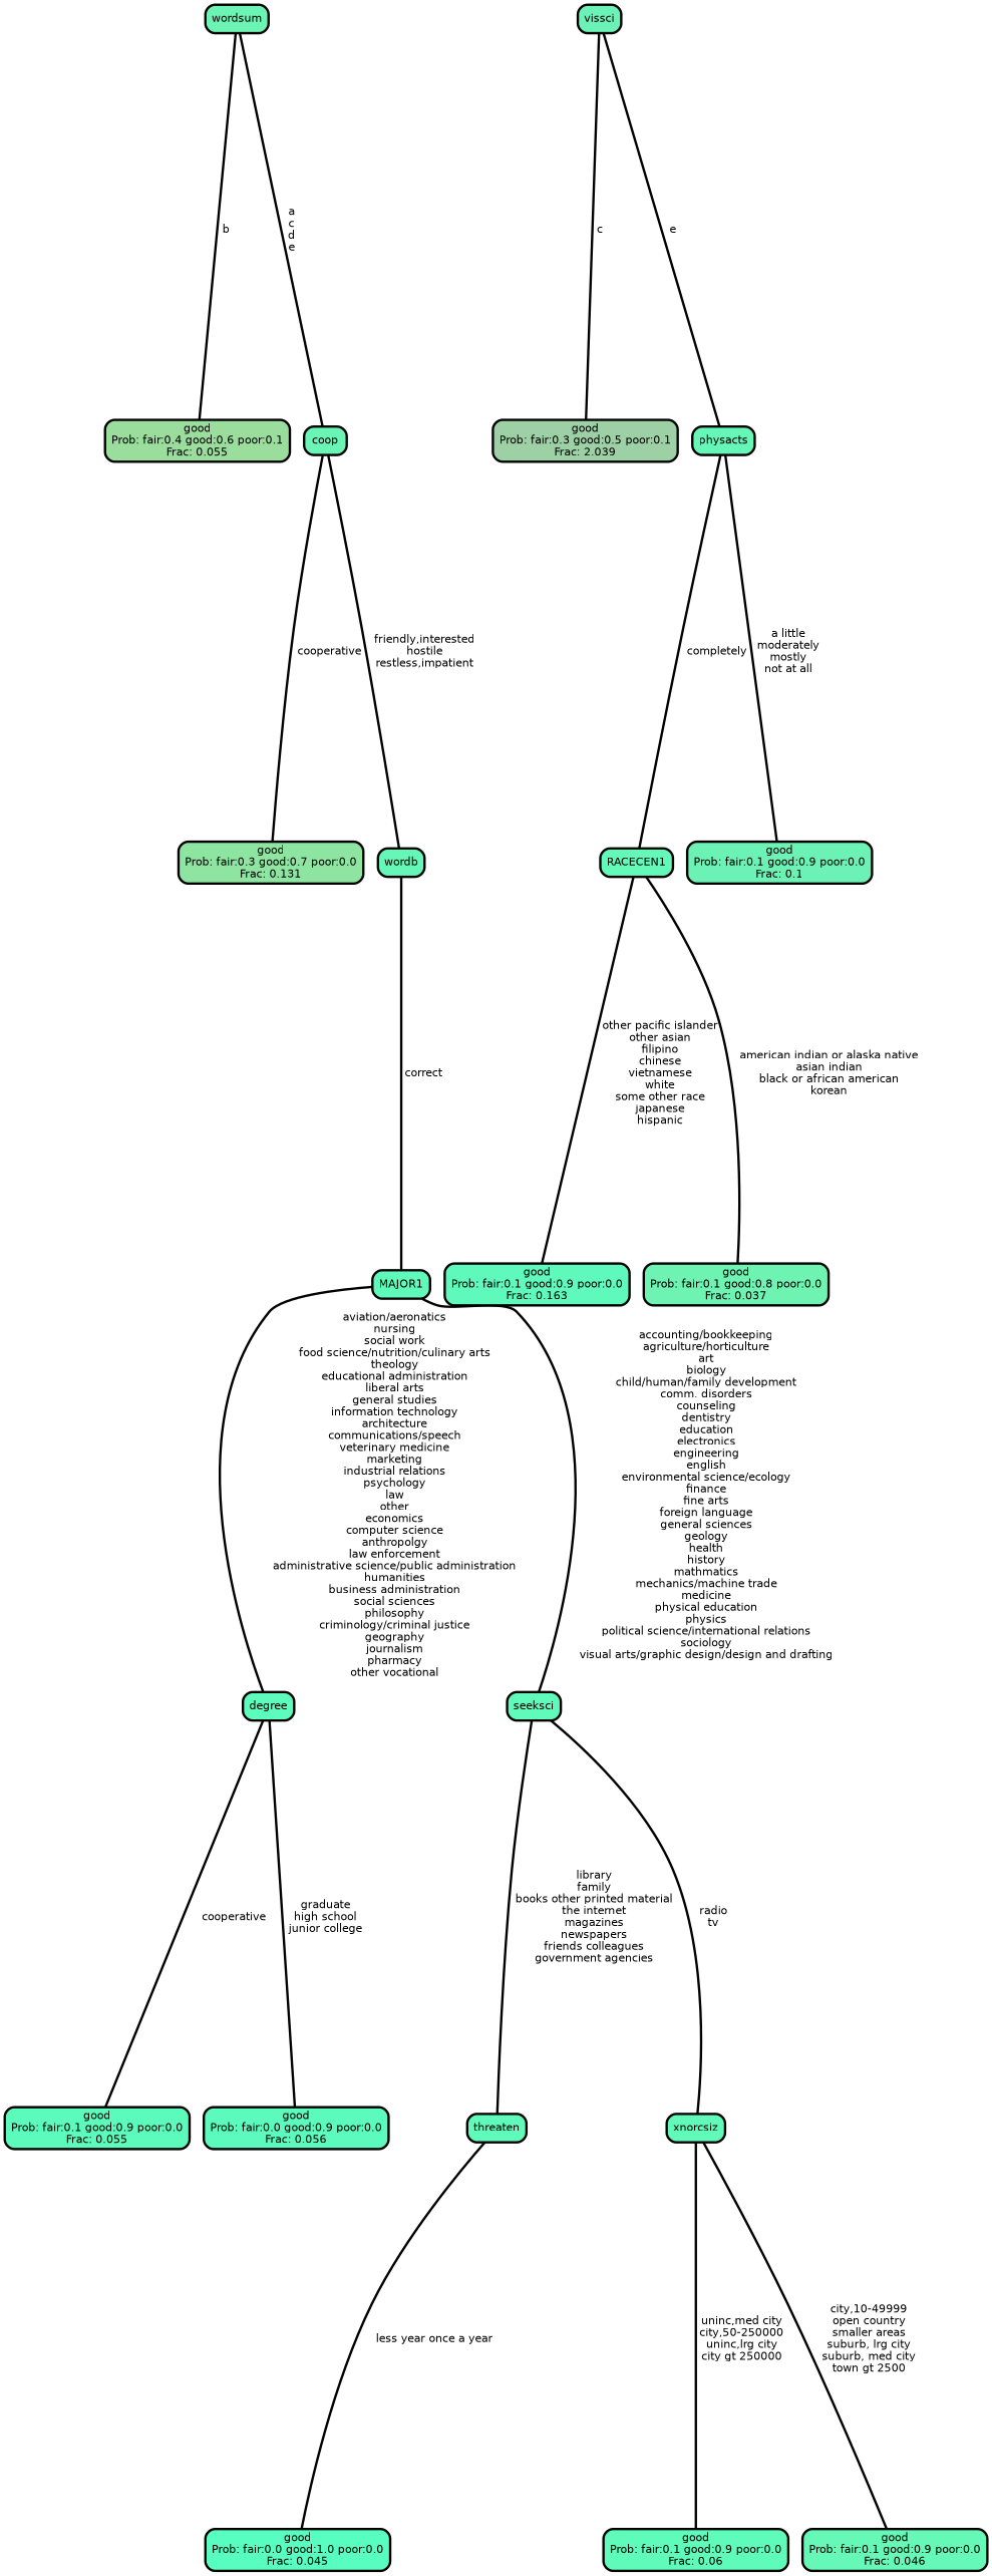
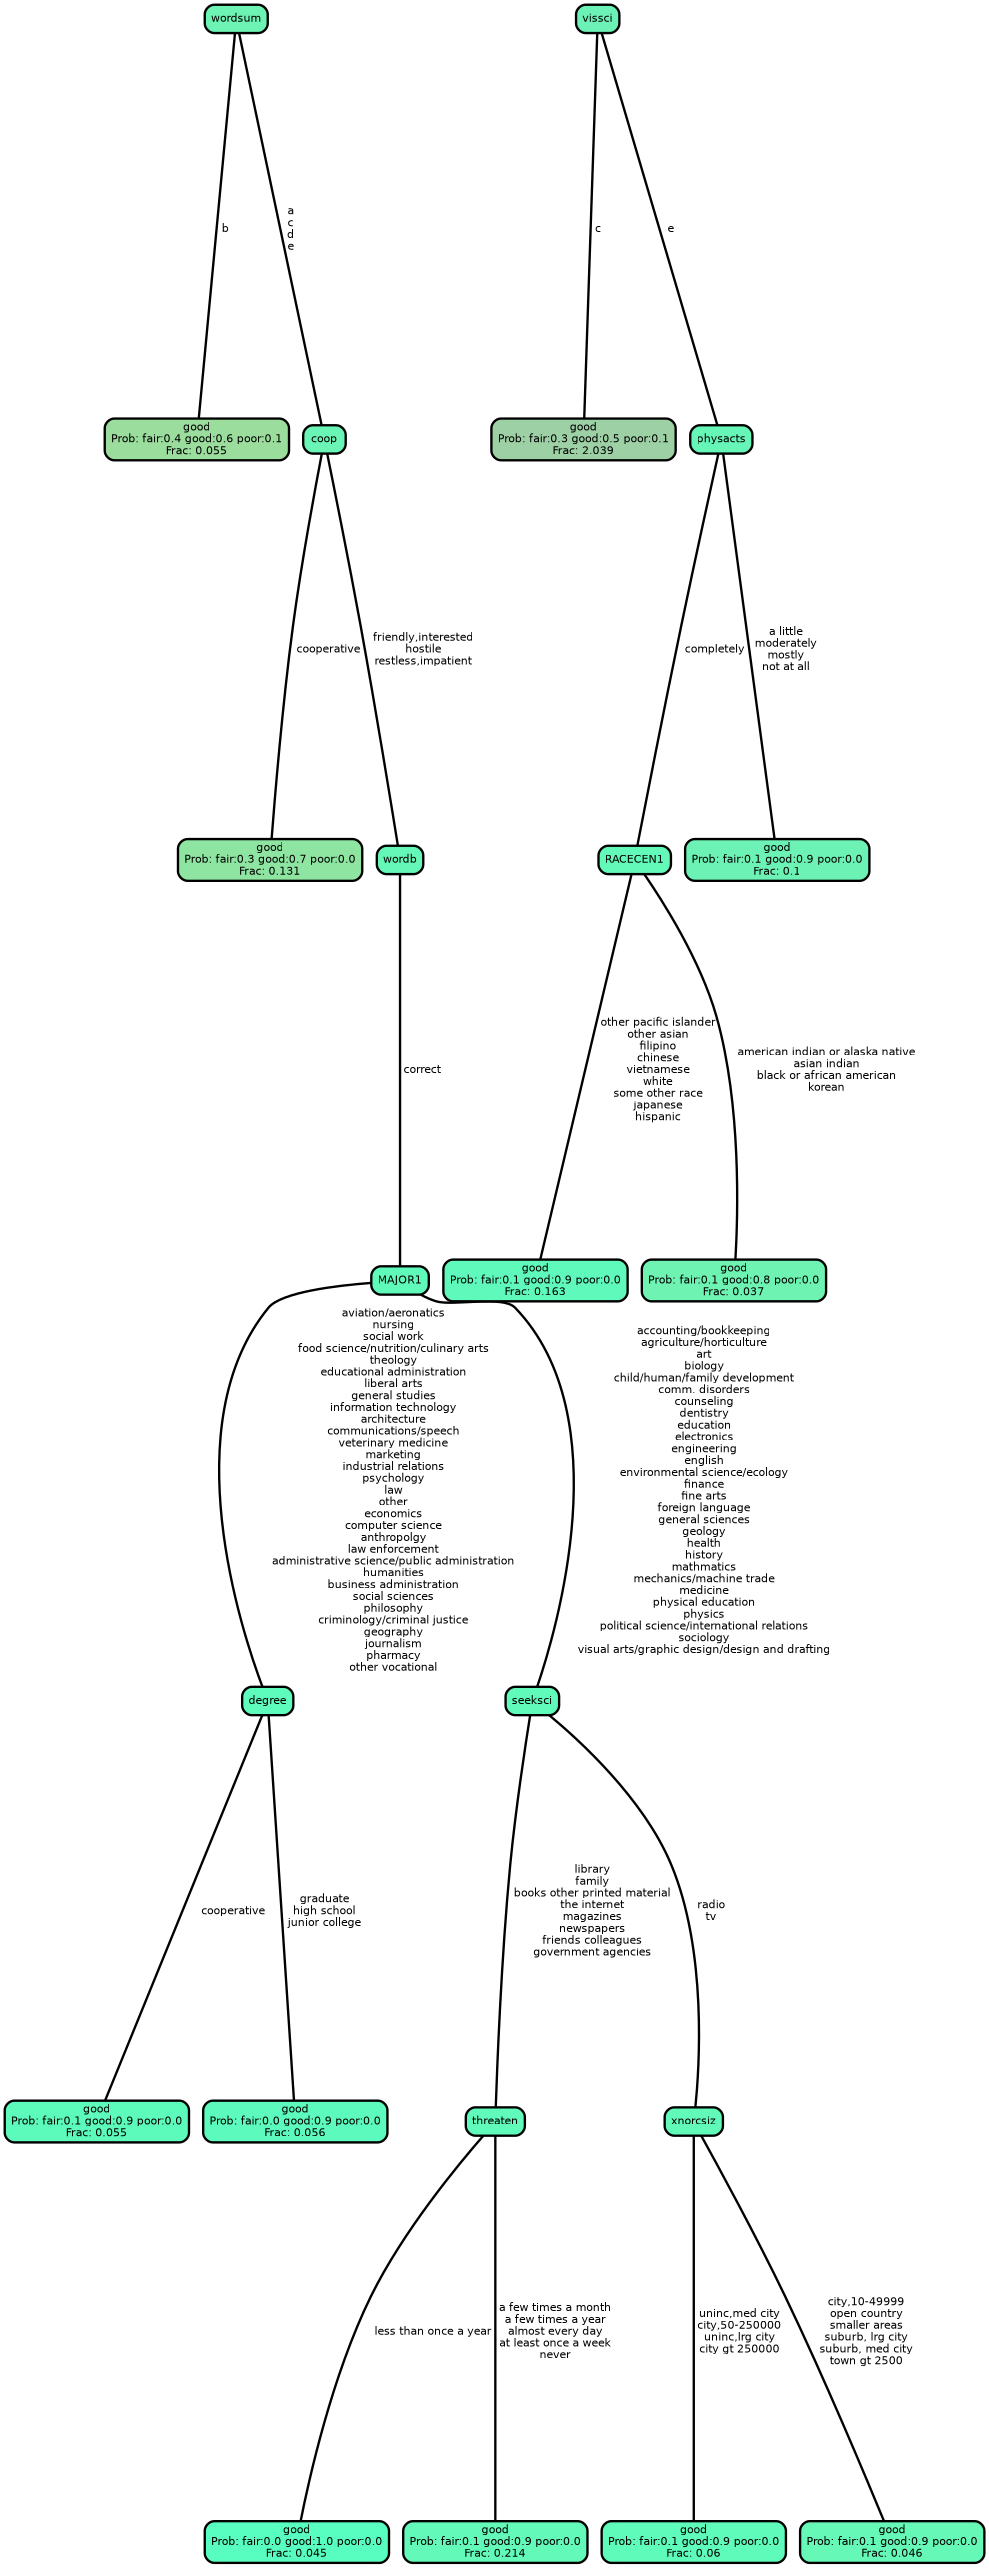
  graph {
    ranksep="0 equally"
    splines=straight
    node [color=black fillcolor="#60faba" fontcolor=black fontname=helvetica penwidth=3 shape=box style="filled, rounded"]
    edge [color=black fontname=helvetica penwidth=3]
    n1 [fillcolor="#9add9d" label="good\nProb: fair:0.4 good:0.6 poor:0.1\nFrac: 0.055"]
    n2 [fillcolor="#6df3b4" label=wordsum]
    n3 [fillcolor="#6af4b5" label=coop]
    n4 [fillcolor="#8ee5a1" label="good\nProb: fair:0.3 good:0.7 poor:0.0\nFrac: 0.131"]
    n5 [fillcolor="#64f7b8" label=wordb]
    n6 [fillcolor="#5ffaba" label=MAJOR1]
    n7 [fillcolor="#5dfbbb" label="good\nProb: fair:0.1 good:0.9 poor:0.0\nFrac: 0.055"]
    n8 [fillcolor="#5dfbbc" label=degree]
    n9 [fillcolor="#5cfabd" label="good\nProb: fair:0.0 good:0.9 poor:0.0\nFrac: 0.056"]
    n10 [label=seeksci]
    n11 [label=threaten]
    n12 [fillcolor="#61fab8" label=xnorcsiz]
    n13 [fillcolor="#57febf" label="good\nProb: fair:0.0 good:1.0 poor:0.0\nFrac: 0.045"]
+   n14 [fillcolor="#62f9b9" label="good\nProb: fair:0.1 good:0.9 poor:0.0\nFrac: 0.214"]
    n15 [fillcolor="#5efbba" label="good\nProb: fair:0.1 good:0.9 poor:0.0\nFrac: 0.06"]
    n16 [fillcolor="#65f8b6" label="good\nProb: fair:0.1 good:0.9 poor:0.0\nFrac: 0.046"]
    n17 [fillcolor="#6cf2b6" label=vissci]
    n18 [fillcolor="#9dd1a5" label="good\nProb: fair:0.3 good:0.5 poor:0.1\nFrac: 2.039"]
    n19 [fillcolor="#65f6b8" label=physacts]
    n20 [fillcolor="#62f9b9" label=RACECEN1]
    n21 [fillcolor="#6cf2b5" label="good\nProb: fair:0.1 good:0.9 poor:0.0\nFrac: 0.1"]
    n22 [fillcolor="#5ffabb" label="good\nProb: fair:0.1 good:0.9 poor:0.0\nFrac: 0.163"]
    n23 [fillcolor="#6ef3b3" label="good\nProb: fair:0.1 good:0.8 poor:0.0\nFrac: 0.037"]
    subgraph sub_1 {
      rank=same
    }
    n2 -- n1 [label=" b"]
    n2 -- n3 [label=" a\n c\n d\n e"]
    n3 -- n4 [label=" cooperative"]
    n3 -- n5 [label=" friendly,interested\n hostile\n restless,impatient"]
    n5 -- n6 [label=" correct"]
    n6 -- n8 [label=" aviation/aeronatics\n nursing\n social work\n food science/nutrition/culinary arts\n theology\n educational administration\n liberal arts\n general studies\n information technology\n architecture\n communications/speech\n veterinary medicine\n marketing\n industrial relations\n psychology\n law\n other\n economics\n computer science\n anthropolgy\n law enforcement\n administrative science/public administration\n humanities\n business administration\n social sciences\n philosophy\n criminology/criminal justice\n geography\n journalism\n pharmacy\n other vocational"]
    n6 -- n10 [label=" accounting/bookkeeping\n agriculture/horticulture\n art\n biology\n child/human/family development\n comm. disorders\n counseling\n dentistry\n education\n electronics\n engineering\n english\n environmental science/ecology\n finance\n fine arts\n foreign language\n general sciences\n geology\n health\n history\n mathmatics\n mechanics/machine trade\n medicine\n physical education\n physics\n political science/international relations\n sociology\n visual arts/graphic design/design and drafting"]
    n8 -- n7 [label=" cooperative"]
    n8 -- n9 [label=" graduate\n high school\n junior college"]
    n10 -- n11 [label=" library\n family\n books other printed material\n the internet\n magazines\n newspapers\n friends colleagues\n government agencies"]
    n10 -- n12 [label=" radio\n tv"]
-   n11 -- n13 [label=" less year once a year"]
+   n11 -- n13 [label=" less than once a year"]
+   n11 -- n14 [label=" a few times a month\n a few times a year\n almost every day\n at least once a week\n never"]
    n12 -- n15 [label=" uninc,med city\n city,50-250000\n uninc,lrg city\n city gt 250000"]
    n12 -- n16 [label=" city,10-49999\n open country\n smaller areas\n suburb, lrg city\n suburb, med city\n town gt 2500"]
    n17 -- n18 [label=" c"]
    n17 -- n19 [label=" e"]
    n19 -- n20 [label=" completely"]
    n19 -- n21 [label=" a little\n moderately\n mostly\n not at all"]
    n20 -- n22 [label=" other pacific islander\n other asian\n filipino\n chinese\n vietnamese\n white\n some other race\n japanese\n hispanic"]
    n20 -- n23 [label=" american indian or alaska native\n asian indian\n black or african american\n korean"]
  }
